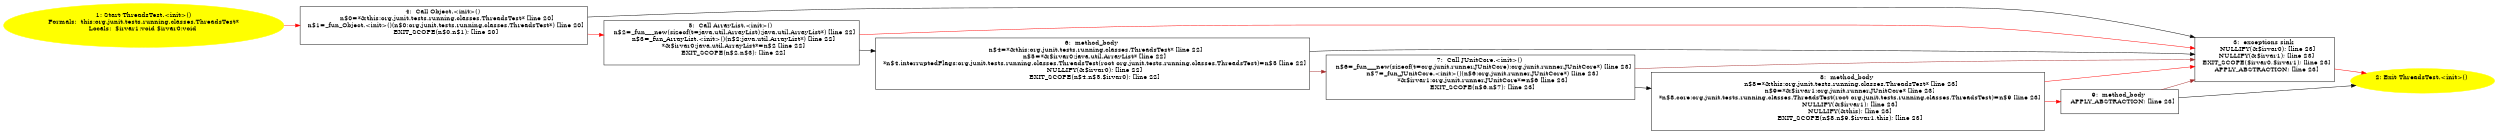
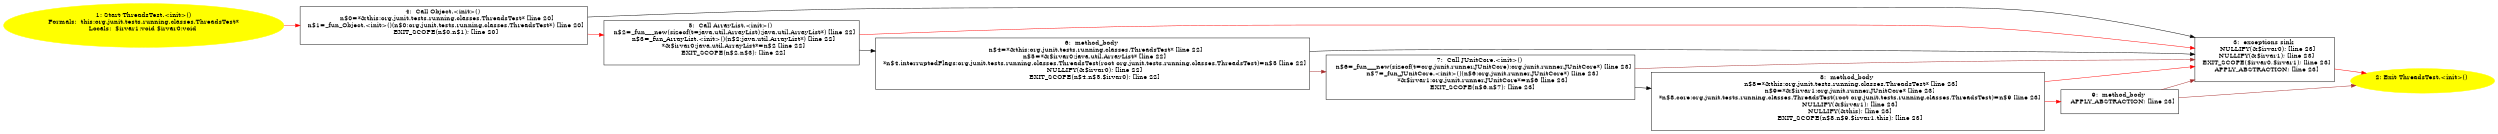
  digraph {
    rankdir=LR
    node [shape=box]
    edge [color=red]
    n1 [color=yellow label="1: Start ThreadsTest.<init>()\nFormals:  this:org.junit.tests.running.classes.ThreadsTest*\nLocals:  $irvar1:void $irvar0:void \n  " style=filled shape=""]
    n2 [label="4:  Call Object.<init>() \n   n$0=*&this:org.junit.tests.running.classes.ThreadsTest* [line 20]\n  n$1=_fun_Object.<init>()(n$0:org.junit.tests.running.classes.ThreadsTest*) [line 20]\n  EXIT_SCOPE(n$0,n$1); [line 20]\n "]
    n3 [label="3:  exceptions sink \n   NULLIFY(&$irvar0); [line 23]\n  NULLIFY(&$irvar1); [line 23]\n  EXIT_SCOPE($irvar0,$irvar1); [line 23]\n  APPLY_ABSTRACTION; [line 23]\n "]
    n4 [label="5:  Call ArrayList.<init>() \n   n$2=_fun___new(sizeof(t=java.util.ArrayList):java.util.ArrayList*) [line 22]\n  n$3=_fun_ArrayList.<init>()(n$2:java.util.ArrayList*) [line 22]\n  *&$irvar0:java.util.ArrayList*=n$2 [line 22]\n  EXIT_SCOPE(n$2,n$3); [line 22]\n "]
    n5 [color=yellow label="2: Exit ThreadsTest.<init>() \n  " style=filled shape=""]
    n6 [label="6:  method_body \n   n$4=*&this:org.junit.tests.running.classes.ThreadsTest* [line 22]\n  n$5=*&$irvar0:java.util.ArrayList* [line 22]\n  *n$4.interruptedFlags:org.junit.tests.running.classes.ThreadsTest(root org.junit.tests.running.classes.ThreadsTest)=n$5 [line 22]\n  NULLIFY(&$irvar0); [line 22]\n  EXIT_SCOPE(n$4,n$5,$irvar0); [line 22]\n "]
    n7 [label="7:  Call JUnitCore.<init>() \n   n$6=_fun___new(sizeof(t=org.junit.runner.JUnitCore):org.junit.runner.JUnitCore*) [line 23]\n  n$7=_fun_JUnitCore.<init>()(n$6:org.junit.runner.JUnitCore*) [line 23]\n  *&$irvar1:org.junit.runner.JUnitCore*=n$6 [line 23]\n  EXIT_SCOPE(n$6,n$7); [line 23]\n "]
    n8 [label="8:  method_body \n   n$8=*&this:org.junit.tests.running.classes.ThreadsTest* [line 23]\n  n$9=*&$irvar1:org.junit.runner.JUnitCore* [line 23]\n  *n$8.core:org.junit.tests.running.classes.ThreadsTest(root org.junit.tests.running.classes.ThreadsTest)=n$9 [line 23]\n  NULLIFY(&$irvar1); [line 23]\n  NULLIFY(&this); [line 23]\n  EXIT_SCOPE(n$8,n$9,$irvar1,this); [line 23]\n "]
    n9 [label="9:  method_body \n   APPLY_ABSTRACTION; [line 23]\n "]
    n1 -> n2
    n2 -> n3 [color=black]
    n2 -> n4
    n3 -> n5
    n4 -> n3
    n4 -> n6 [color=black]
    n6 -> n3 [color=black]
    n6 -> n7 [color=brown]
    n7 -> n3 [color=brown]
    n7 -> n8 [color=black]
    n8 -> n3
    n8 -> n9
    n9 -> n3 [color=brown]
-   n9 -> n5 [color=black]
+   n9 -> n5 [color=brown]
  }
